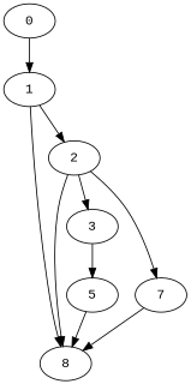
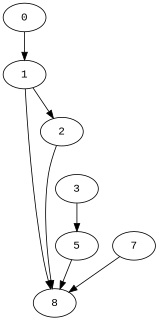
  digraph {
    fontname="Liberation Mono"
    node [fontname="Liberation Mono"]
    edge [fontname="Liberation Mono"]
    0
    1
    8
    2
    3
    7
    5
    0 -> 1
    1 -> 8
    1 -> 2
    2 -> 8
-   2 -> 3
-   2 -> 7
    3 -> 5
    7 -> 8
    5 -> 8
  }
